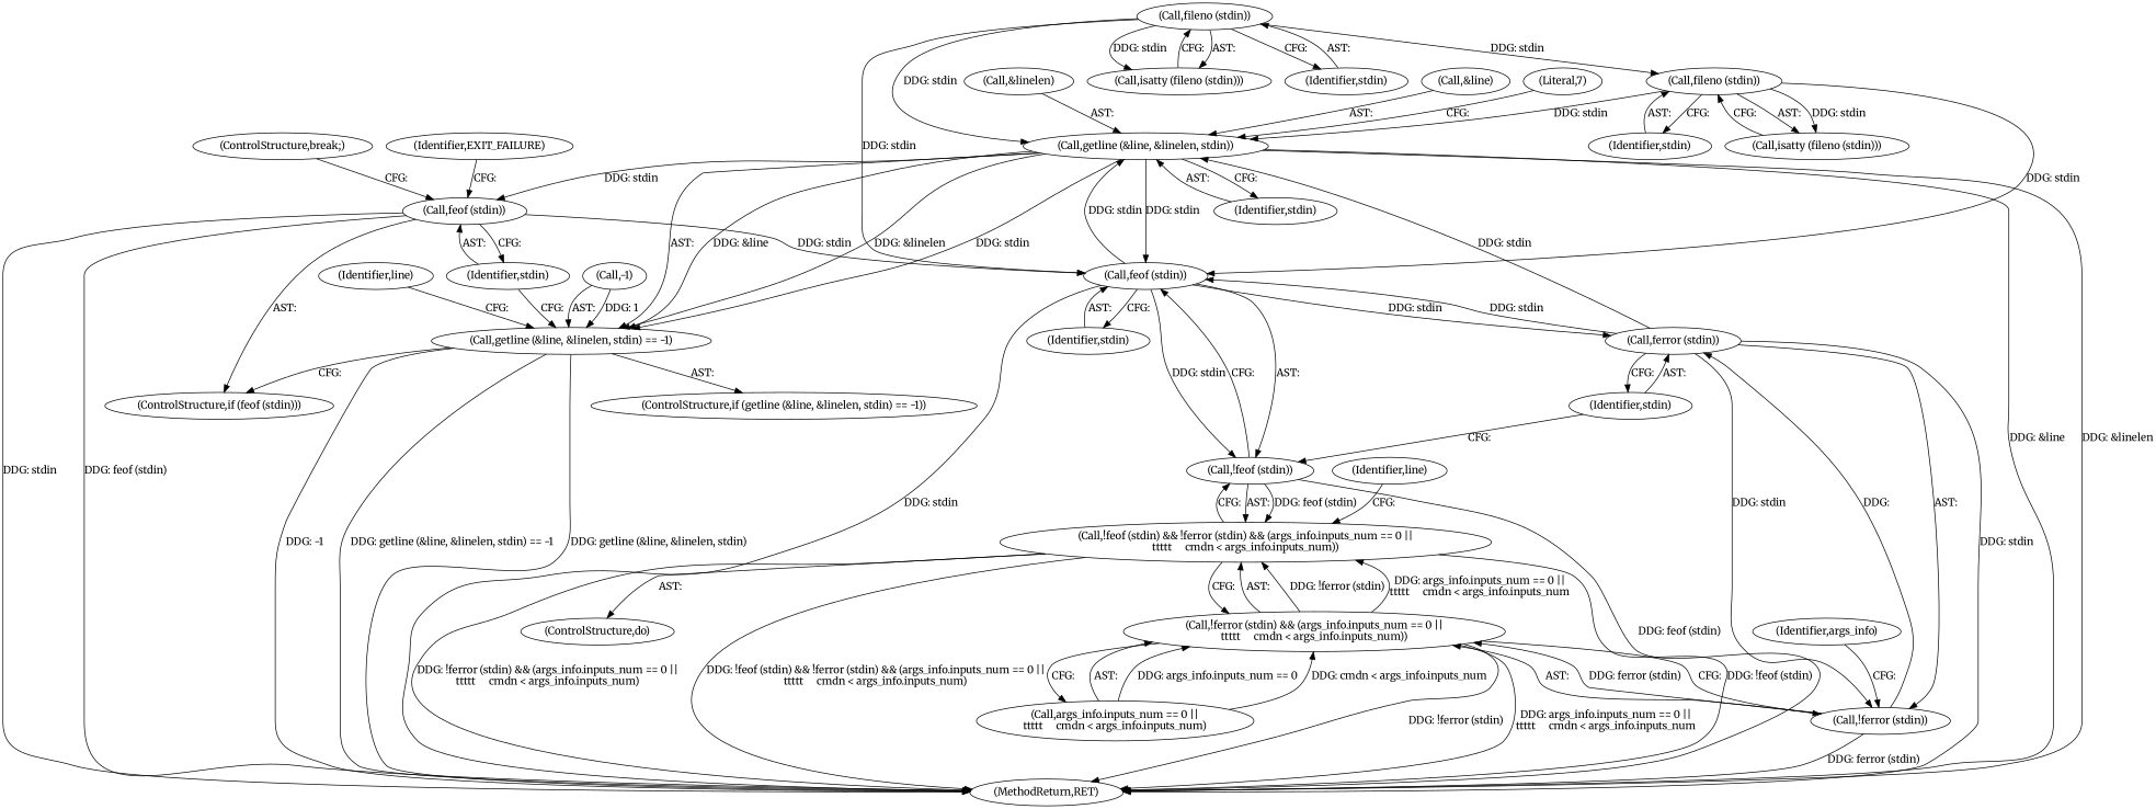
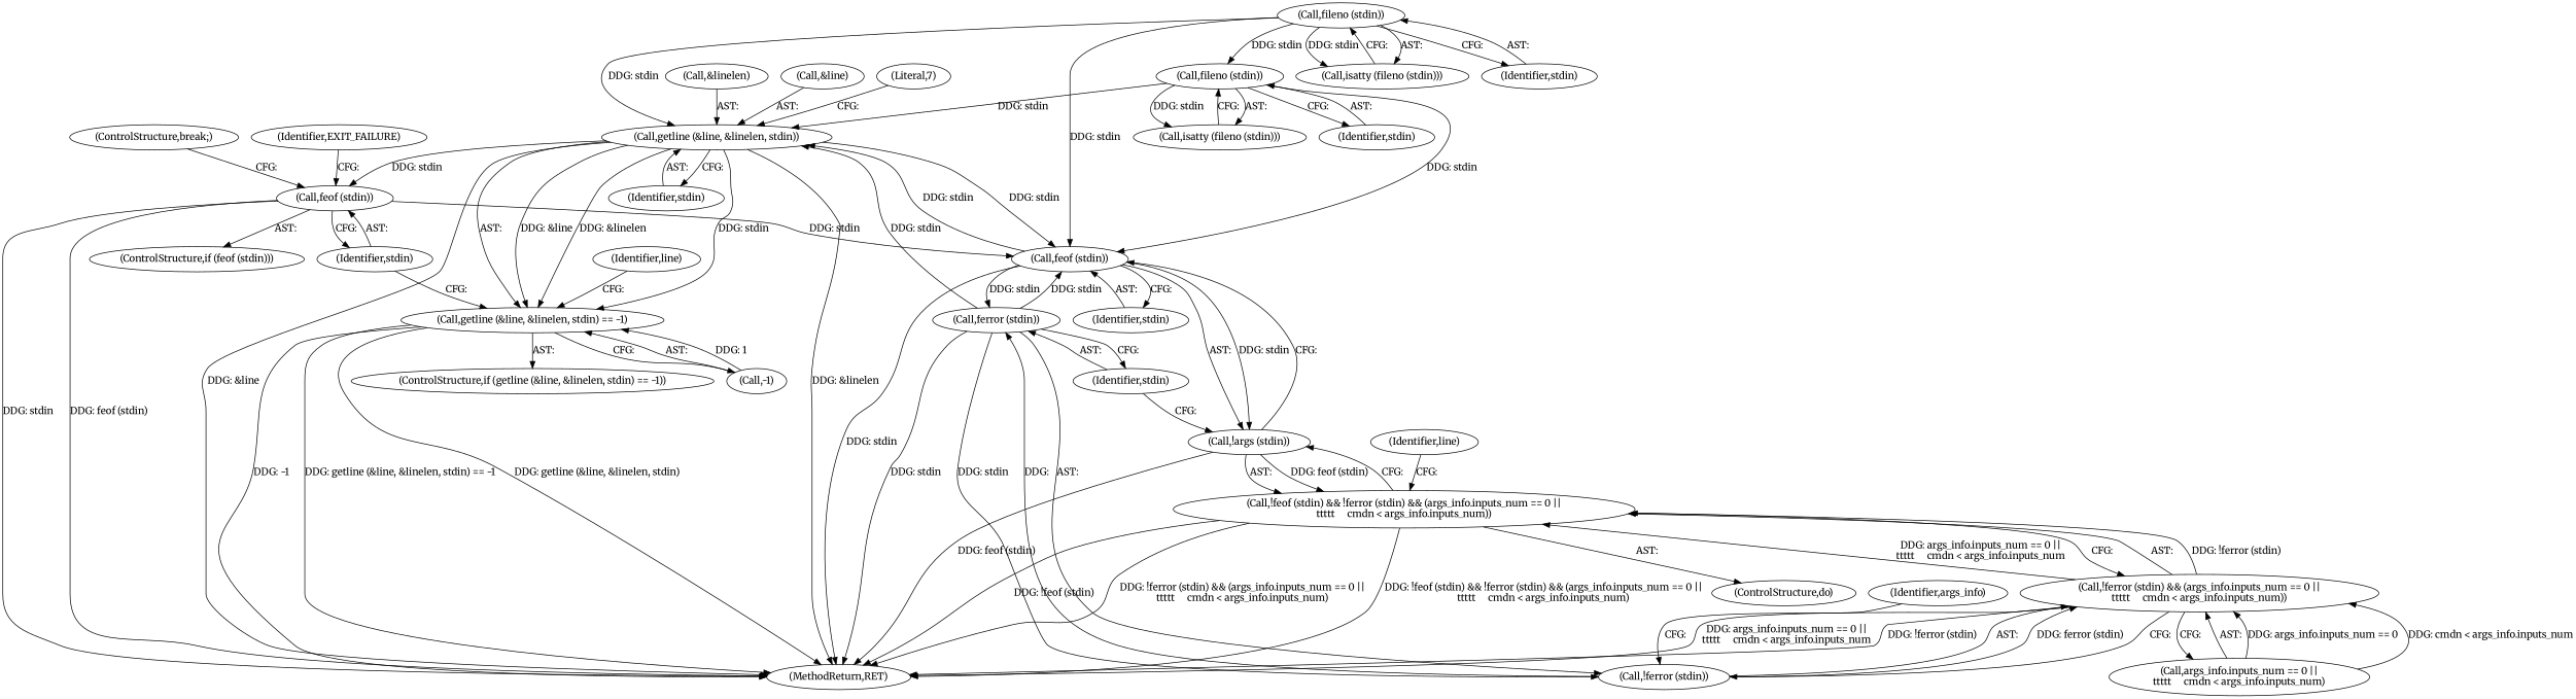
  digraph {
    fontname=Merriweather
    node [fontname=Merriweather]
    edge [fontname=Merriweather]
    n1 [label="(Call,getline (&line, &linelen, stdin))"]
    n2 [label="(Call,feof (stdin))"]
    n3 [label="(Call,feof (stdin))"]
    n4 [label="(Call,getline (&line, &linelen, stdin) == -1)"]
    n5 [label="(Identifier,stdin)"]
    n6 [label="(MethodReturn,RET)"]
    n7 [label="(Call,ferror (stdin))"]
-   n8 [label="(Call,!feof (stdin))"]
+   n8 [label="(Call,!args (stdin))"]
    n9 [label="(Identifier,stdin)"]
    n10 [label="(Identifier,stdin)"]
    n11 [label="(ControlStructure,if (feof (stdin)))"]
    n12 [label="(ControlStructure,if (getline (&line, &linelen, stdin) == -1))"]
    n13 [label="(Call,-1)"]
    n14 [label="(Call,!ferror (stdin))"]
    n15 [label="(Identifier,stdin)"]
    n16 [label="(Call,!ferror (stdin) && (args_info.inputs_num == 0 ||\n\t\t\t\t\t      cmdn < args_info.inputs_num))"]
    n17 [label="(Call,!feof (stdin) && !ferror (stdin) && (args_info.inputs_num == 0 ||\n\t\t\t\t\t      cmdn < args_info.inputs_num))"]
    n18 [label="(Call,fileno (stdin))"]
    n19 [label="(Call,fileno (stdin))"]
    n20 [label="(Call,isatty (fileno (stdin)))"]
    n21 [label="(Identifier,stdin)"]
    n22 [label="(Call,isatty (fileno (stdin)))"]
    n23 [label="(Identifier,stdin)"]
    n24 [label="(ControlStructure,do)"]
    n25 [label="(Call,args_info.inputs_num == 0 ||\n\t\t\t\t\t      cmdn < args_info.inputs_num)"]
    n26 [label="(Call,&linelen)"]
    n27 [label="(Identifier,line)"]
    n28 [label="(Identifier,args_info)"]
    n29 [label="(Identifier,line)"]
    n30 [label="(ControlStructure,break;)"]
    n31 [label="(Call,&line)"]
    n32 [label="(Literal,7)"]
    n33 [label="(Identifier,EXIT_FAILURE)"]
    n1 -> n2 [label="DDG: stdin"]
    n1 -> n3 [label="DDG: stdin"]
    n1 -> n4 [label="AST: "]
    n1 -> n4 [label="DDG: &line"]
    n1 -> n4 [label="DDG: &linelen"]
    n1 -> n4 [label="DDG: stdin"]
    n1 -> n5 [label="CFG: "]
    n1 -> n6 [label="DDG: &line"]
    n1 -> n6 [label="DDG: &linelen"]
    n2 -> n1 [label="DDG: stdin"]
    n2 -> n6 [label="DDG: stdin"]
    n2 -> n7 [label="DDG: stdin"]
    n2 -> n8 [label="AST: "]
    n2 -> n8 [label="DDG: stdin"]
    n2 -> n9 [label="CFG: "]
    n3 -> n2 [label="DDG: stdin"]
    n3 -> n6 [label="DDG: stdin"]
    n3 -> n6 [label="DDG: feof (stdin)"]
    n3 -> n10 [label="CFG: "]
    n3 -> n11 [label="AST: "]
    n4 -> n6 [label="DDG: -1"]
    n4 -> n6 [label="DDG: getline (&line, &linelen, stdin) == -1"]
    n4 -> n6 [label="DDG: getline (&line, &linelen, stdin)"]
    n4 -> n12 [label="AST: "]
-   n4 -> n11 [label="CFG: "]
+   n4 -> n13 [label="CFG: "]
    n5 -> n1 [label="AST: "]
    n7 -> n1 [label="DDG: stdin"]
    n7 -> n2 [label="DDG: stdin"]
    n7 -> n6 [label="DDG: stdin"]
    n7 -> n14 [label="AST: "]
    n7 -> n14 [label="DDG: stdin"]
    n7 -> n15 [label="CFG: "]
    n8 -> n2 [label="CFG: "]
    n8 -> n6 [label="DDG: feof (stdin)"]
    n8 -> n17 [label="AST: "]
    n8 -> n17 [label="DDG: feof (stdin)"]
    n9 -> n2 [label="AST: "]
    n10 -> n3 [label="AST: "]
    n10 -> n4 [label="CFG: "]
    n13 -> n4 [label="AST: "]
    n13 -> n4 [label="DDG: 1"]
-   n14 -> n6 [label="DDG: ferror (stdin)"]
    n14 -> n7 [label="DDG: "]
    n14 -> n16 [label="AST: "]
    n14 -> n16 [label="DDG: ferror (stdin)"]
    n15 -> n7 [label="AST: "]
    n15 -> n8 [label="CFG: "]
    n16 -> n6 [label="DDG: !ferror (stdin)"]
    n16 -> n6 [label="DDG: args_info.inputs_num == 0 ||\n\t\t\t\t\t      cmdn < args_info.inputs_num"]
    n16 -> n14 [label="CFG: "]
    n16 -> n17 [label="AST: "]
    n16 -> n17 [label="DDG: !ferror (stdin)"]
    n16 -> n17 [label="DDG: args_info.inputs_num == 0 ||\n\t\t\t\t\t      cmdn < args_info.inputs_num"]
    n16 -> n25 [label="CFG: "]
    n17 -> n6 [label="DDG: !feof (stdin)"]
    n17 -> n6 [label="DDG: !ferror (stdin) && (args_info.inputs_num == 0 ||\n\t\t\t\t\t      cmdn < args_info.inputs_num)"]
    n17 -> n6 [label="DDG: !feof (stdin) && !ferror (stdin) && (args_info.inputs_num == 0 ||\n\t\t\t\t\t      cmdn < args_info.inputs_num)"]
    n17 -> n8 [label="CFG: "]
    n17 -> n16 [label="CFG: "]
    n17 -> n24 [label="AST: "]
    n18 -> n1 [label="DDG: stdin"]
    n18 -> n2 [label="DDG: stdin"]
    n18 -> n19 [label="DDG: stdin"]
    n18 -> n20 [label="AST: "]
    n18 -> n20 [label="DDG: stdin"]
    n18 -> n21 [label="CFG: "]
    n19 -> n1 [label="DDG: stdin"]
    n19 -> n2 [label="DDG: stdin"]
    n19 -> n22 [label="AST: "]
    n19 -> n22 [label="DDG: stdin"]
    n19 -> n23 [label="CFG: "]
    n20 -> n18 [label="CFG: "]
    n21 -> n18 [label="AST: "]
    n22 -> n19 [label="CFG: "]
    n23 -> n19 [label="AST: "]
    n25 -> n16 [label="AST: "]
    n25 -> n16 [label="DDG: args_info.inputs_num == 0"]
    n25 -> n16 [label="DDG: cmdn < args_info.inputs_num"]
    n26 -> n1 [label="AST: "]
    n27 -> n4 [label="CFG: "]
    n28 -> n14 [label="CFG: "]
    n29 -> n17 [label="CFG: "]
    n30 -> n3 [label="CFG: "]
    n31 -> n1 [label="AST: "]
    n32 -> n1 [label="CFG: "]
    n33 -> n3 [label="CFG: "]
  }
